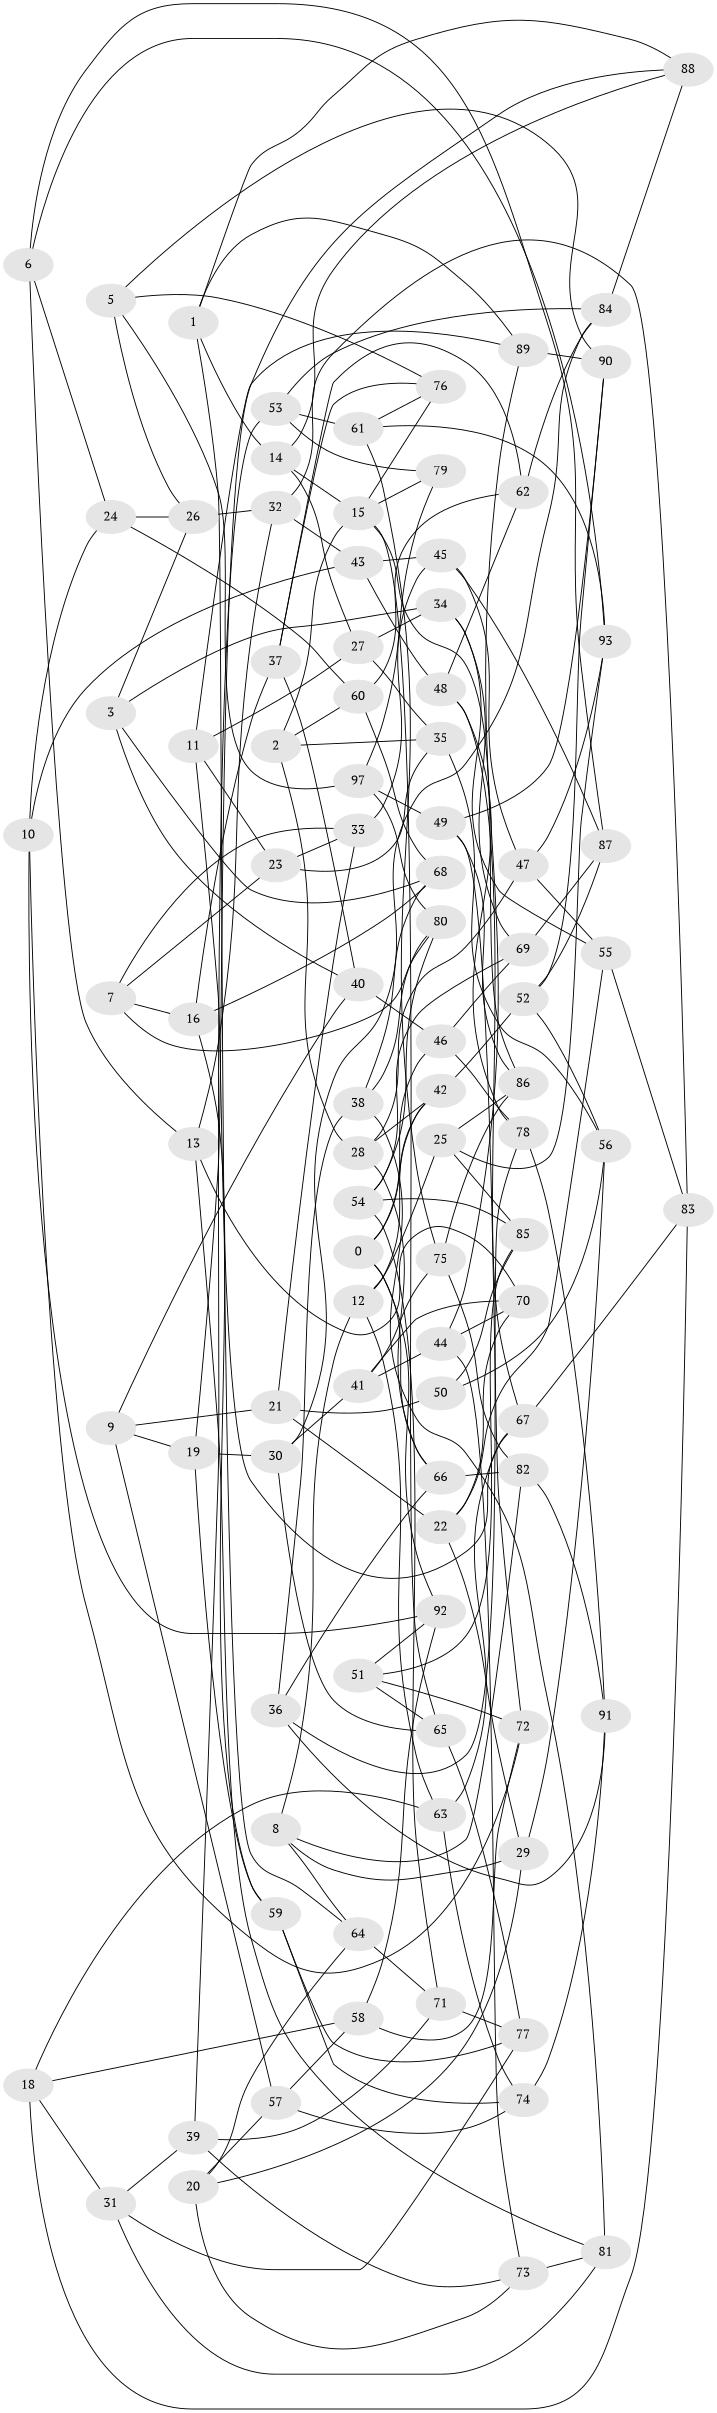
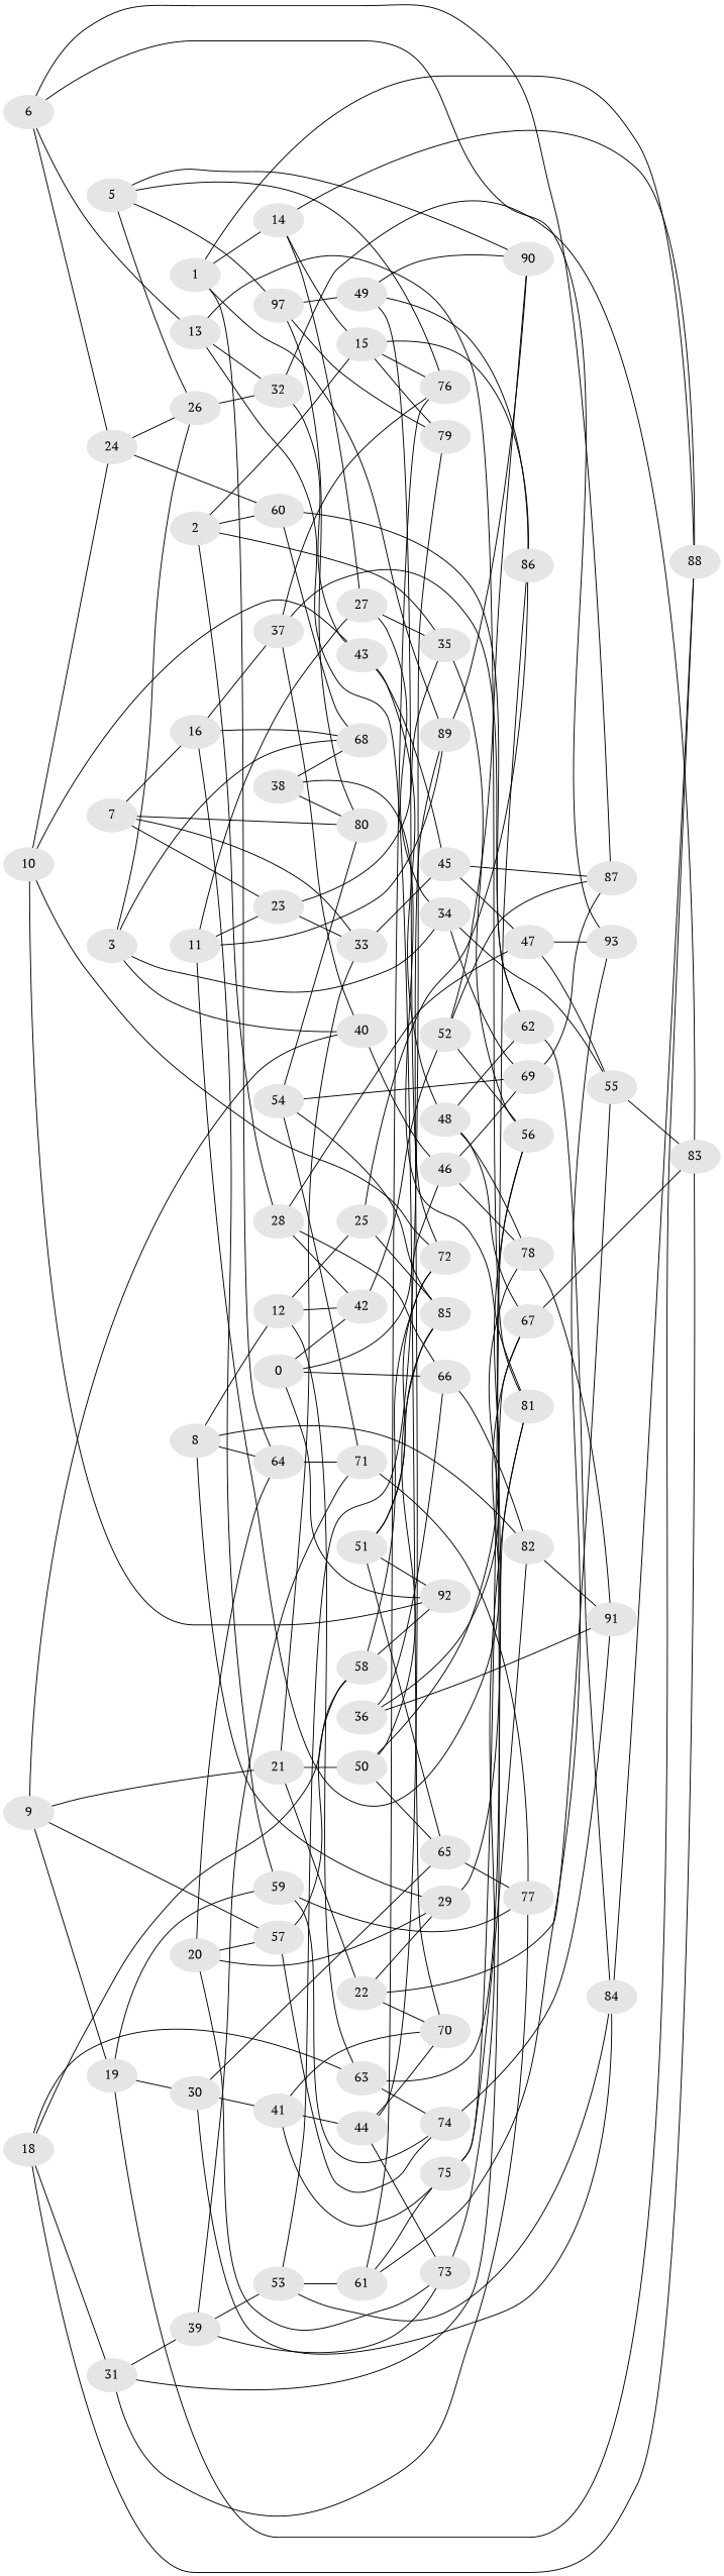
  graph {
    fontname="PT Serif"
    rankdir=LR
    node [color=gray90 fontname="PT Serif" style=filled]
    edge [fontname="PT Serif"]
    1
    14
    64
    88
    89
    15
    27
    71
    90
    2
    28
    35
    60
    76
    79
    86
    42
    66
    47
    56
    68
    62
    3
    26
    34
    40
    32
    55
    69
    46
    n31 [label=0]
    92
    52
    78
    82
    5
    n37 [label=97]
    80
    49
    6
    13
    24
    87
    93
    70
    81
    7
    16
    23
    33
    37
    59
    45
    8
    12
    29
    25
    63
    91
    9
    19
    21
    57
    30
    22
    50
    58
    74
    10
    43
    72
    48
    11
    67
    83
    85
    77
    18
    31
    39
    41
    65
    84
    20
    73
    44
    75
    53
    36
    38
    61
    51
    54
    1 -- 14
    1 -- 64
    1 -- 88
    1 -- 89
    14 -- 88
    14 -- 15
    14 -- 27
    64 -- 71
    89 -- 90
    15 -- 76
    15 -- 79
    15 -- 86
    27 -- 35
    27 -- 34
    71 -- 77
    2 -- 15
    2 -- 28
    2 -- 35
    2 -- 60
    28 -- 42
    28 -- 66
    28 -- 47
    35 -- 56
    60 -- 68
    60 -- 62
    42 -- 52
    66 -- 82
    47 -- 55
    47 -- 93
    62 -- 84
    3 -- 68
    3 -- 26
    3 -- 34
    3 -- 40
    26 -- 32
    34 -- 55
    34 -- 69
    40 -- 46
    32 -- 43
    32 -- 83
    55 -- 83
    69 -- 87
    46 -- 69
    46 -- 78
    n31 -- 42
    n31 -- 66
    n31 -- 46
    n31 -- 92
    52 -- 90
    52 -- 56
    52 -- 87
    78 -- 91
    82 -- 91
    5 -- 90
    5 -- 76
    5 -- 26
    5 -- n37
    n37 -- 79
    n37 -- 80
    n37 -- 49
    49 -- 90
    49 -- 86
    49 -- 72
    6 -- 13
    6 -- 24
    6 -- 87
    6 -- 93
    13 -- 32
    13 -- 70
    13 -- 81
    24 -- 60
    24 -- 26
    7 -- 80
    7 -- 16
    7 -- 23
    7 -- 33
    16 -- 68
    16 -- 37
    16 -- 59
    23 -- 35
    23 -- 33
    33 -- 45
    37 -- 76
    37 -- 62
    37 -- 40
    59 -- 74
    59 -- 77
    45 -- 47
    45 -- 87
    8 -- 64
    8 -- 82
    8 -- 12
    8 -- 29
    12 -- 42
    12 -- 25
    12 -- 63
    29 -- 56
    25 -- 86
-   25 -- 93
    25 -- 85
    63 -- 74
    63 -- 67
    9 -- 40
    9 -- 19
    9 -- 21
    9 -- 57
    19 -- 88
    19 -- 59
    19 -- 30
    21 -- 33
    21 -- 22
    21 -- 50
    57 -- 58
    57 -- 74
    30 -- 41
    30 -- 65
    30 -- 84
    22 -- 55
    22 -- 70
    22 -- 29
    50 -- 56
    50 -- 85
-   15 -- 65
+   50 -- 65
    58 -- 92
    58 -- 72
    74 -- 91
    10 -- 92
    10 -- 24
    10 -- 43
    10 -- 72
    43 -- 45
    43 -- 48
    48 -- 62
    48 -- 78
    48 -- 67
    11 -- 89
    11 -- 27
    11 -- 23
    11 -- 67
    67 -- 83
    18 -- 63
    18 -- 58
    18 -- 83
    18 -- 31
    31 -- 81
    31 -- 77
    31 -- 39
    39 -- 71
    39 -- 73
    39 -- 53
    41 -- 70
    41 -- 44
    41 -- 75
    65 -- 77
    84 -- 88
    20 -- 64
    20 -- 29
    20 -- 57
    20 -- 73
    73 -- 81
    44 -- 89
    44 -- 70
    44 -- 73
    75 -- 86
    75 -- 82
    53 -- 79
    53 -- 84
    53 -- 61
    36 -- 66
    36 -- 78
    36 -- 91
-   36 -- 38
    38 -- 68
    38 -- 80
    38 -- 81
    61 -- 76
    61 -- 93
    61 -- 75
    51 -- 92
    51 -- 72
    51 -- 85
    51 -- 65
    54 -- 71
    54 -- 69
    54 -- 80
    54 -- 85
  }
